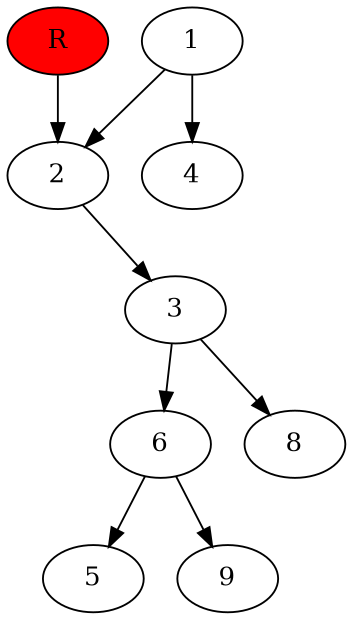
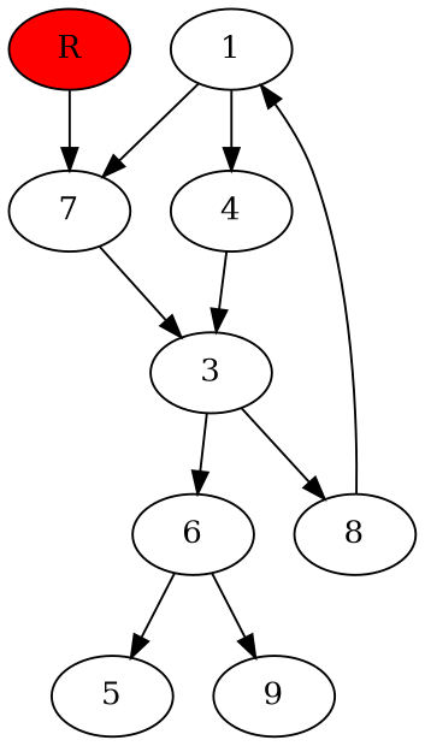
  digraph {
    1
-   2
+   2 [label=7]
    4
    3
    6
    8
    5
    9
    R [fillcolor="#ff0000" style=filled]
    1 -> 2
    1 -> 4
    2 -> 3
+   4 -> 3
    3 -> 6
    3 -> 8
    6 -> 5
    6 -> 9
+   8 -> 1
    R -> 2
  }
